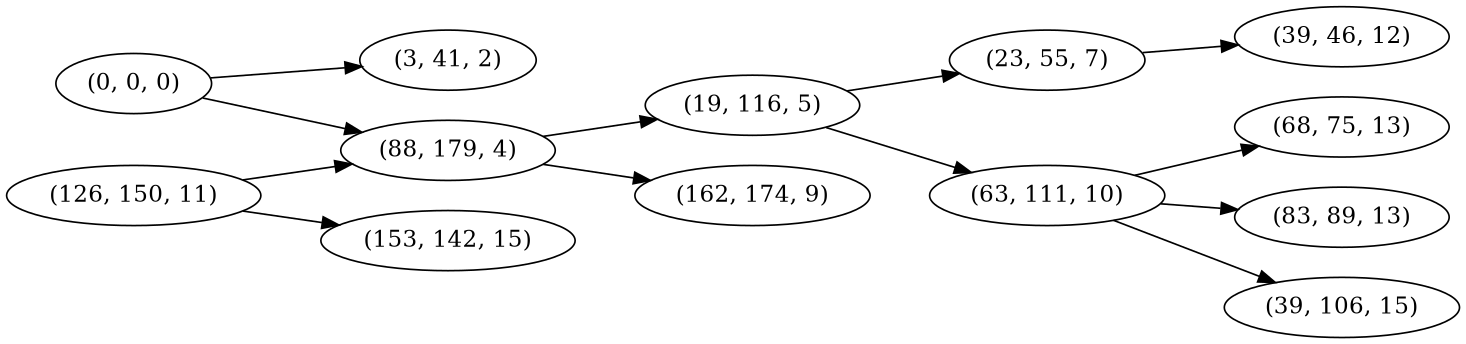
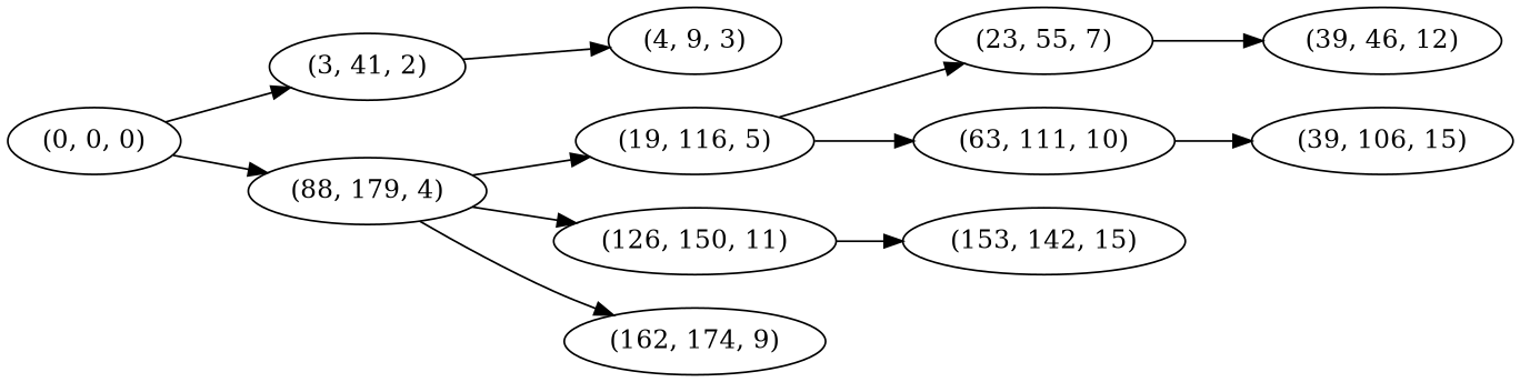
  digraph {
    rankdir=LR
    n1 [label="(3, 41, 2)"]
    "(0, 0, 0)"
    n3 [label="(88, 179, 4)"]
+   "(4, 9, 3)"
    "(19, 116, 5)"
    "(126, 150, 11)"
    "(162, 174, 9)"
    "(23, 55, 7)"
    "(63, 111, 10)"
    n10 [label="(153, 142, 15)"]
    "(39, 46, 12)"
-   "(68, 75, 13)"
-   "(83, 89, 13)"
    n14 [label="(39, 106, 15)"]
+   n1 -> "(4, 9, 3)"
    "(0, 0, 0)" -> n1
    "(0, 0, 0)" -> n3
    n3 -> "(19, 116, 5)"
-   "(126, 150, 11)" -> n3
+   n3 -> "(126, 150, 11)"
    n3 -> "(162, 174, 9)"
    "(19, 116, 5)" -> "(23, 55, 7)"
    "(19, 116, 5)" -> "(63, 111, 10)"
    "(126, 150, 11)" -> n10
    "(23, 55, 7)" -> "(39, 46, 12)"
-   "(63, 111, 10)" -> "(68, 75, 13)"
-   "(63, 111, 10)" -> "(83, 89, 13)"
    "(63, 111, 10)" -> n14
  }
